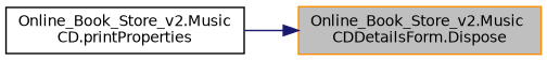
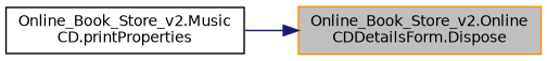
  digraph {
    rankdir=RL
    node [fontname=Helvetica fontsize=10 shape=record style=filled]
-   n1 [color=darkorange fillcolor=grey75 fontcolor=black height=0.2 label="Online_Book_Store_v2.Music\lCDDetailsForm.Dispose" width=0.4]
+   n1 [color=darkorange fillcolor=grey75 fontcolor=black height=0.2 label="Online_Book_Store_v2.Online\lCDDetailsForm.Dispose" width=0.4]
    n2 [color=black fillcolor=white height=0.2 label="Online_Book_Store_v2.Music\lCD.printProperties" width=0.4]
    n1 -> n2 [color=midnightblue dir=back fontname=Helvetica fontsize=10 labelfontname=Helvetica labelfontsize=10 style=solid]
  }
